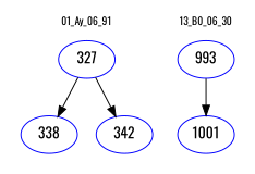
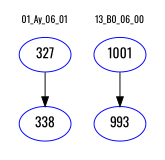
  digraph {
    fontname=Oswald
    node [color=blue fontname=Oswald]
    edge [color=black fontname=Oswald]
    n1 [label=338]
    n2 [label=327]
-   n3 [label=342]
    n4 [label=1001]
    n5 [label=993]
    subgraph cluster_1 {
      color=white
      fontsize=10
-     label="01_Ay_06_91"
+     label="01_Ay_06_01"
      n1
      n2
-     n3
    }
    subgraph cluster_2 {
      color=white
      fontsize=10
-     label="13_B0_06_30"
+     label="13_B0_06_00"
      n4
      n5
    }
    n2 -> n1
-   n2 -> n3
-   n5 -> n4
+   n4 -> n5
  }
